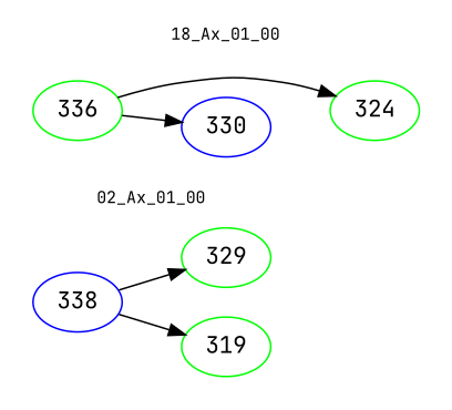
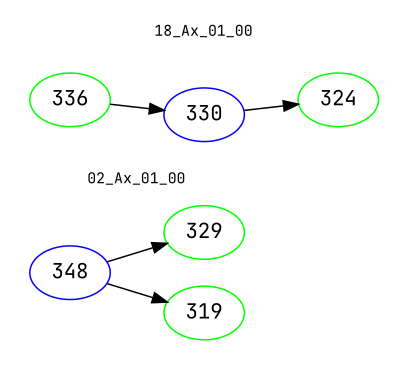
  digraph {
    fontname="JetBrains Mono"
    rankdir=LR
    node [color=green fontname="JetBrains Mono"]
    edge [color=black fontname="JetBrains Mono"]
-   n1 [color=blue label=338]
+   n1 [color=blue label=348]
    n2 [label=319]
    n3 [label=329]
    n4 [color=blue label=330]
    n5 [label=324]
    n6 [label=336]
    subgraph cluster_1 {
      color=white
      fontsize=10
      label="02_Ax_01_00"
      n1
      n2
      n3
    }
    subgraph cluster_2 {
      color=white
      fontsize=10
      label="18_Ax_01_00"
      n4
      n5
      n6
    }
    n1 -> n2
    n1 -> n3
-   n6 -> n5
+   n4 -> n5
    n6 -> n4
  }
